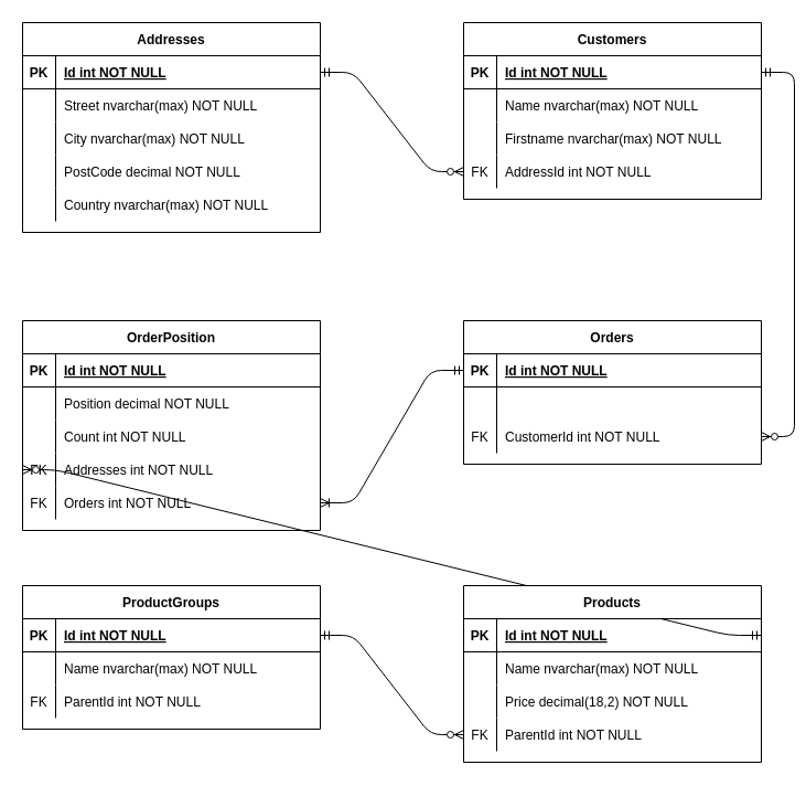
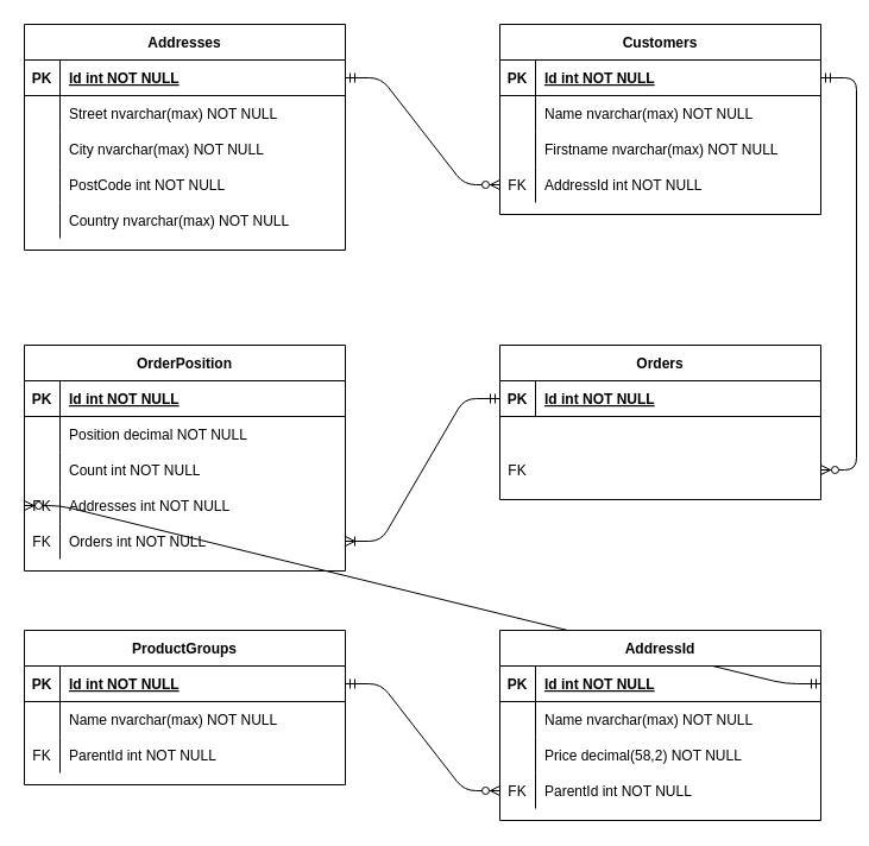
  <mxCell id="0" />
  <mxCell id="1" parent="0" />
  <mxCell id="2" value="Addresses" style="shape=table;startSize=30;container=1;collapsible=1;childLayout=tableLayout;fixedRows=1;rowLines=0;fontStyle=1;align=center;resizeLast=1;" parent="1" vertex="1"><mxGeometry x="20" y="20" width="270" height="190" as="geometry"><mxRectangle x="140" y="370" width="80" height="30" as="alternateBounds" /></mxGeometry></mxCell>
  <mxCell id="3" value="" style="shape=partialRectangle;collapsible=0;dropTarget=0;pointerEvents=0;fillColor=none;points=[[0,0.5],[1,0.5]];portConstraint=eastwest;top=0;left=0;right=0;bottom=1;" parent="2" vertex="1"><mxGeometry y="30" width="270" height="30" as="geometry" /></mxCell>
  <mxCell id="4" value="PK" style="shape=partialRectangle;overflow=hidden;connectable=0;fillColor=none;top=0;left=0;bottom=0;right=0;fontStyle=1;" parent="3" vertex="1"><mxGeometry width="30" height="30" as="geometry" /></mxCell>
  <mxCell id="5" value="Id int NOT NULL " style="shape=partialRectangle;overflow=hidden;connectable=0;fillColor=none;top=0;left=0;bottom=0;right=0;align=left;spacingLeft=6;fontStyle=5;" parent="3" vertex="1"><mxGeometry x="30" width="240" height="30" as="geometry" /></mxCell>
  <mxCell id="6" value="" style="shape=partialRectangle;collapsible=0;dropTarget=0;pointerEvents=0;fillColor=none;points=[[0,0.5],[1,0.5]];portConstraint=eastwest;top=0;left=0;right=0;bottom=0;" parent="2" vertex="1"><mxGeometry y="60" width="270" height="30" as="geometry" /></mxCell>
  <mxCell id="7" value="" style="shape=partialRectangle;overflow=hidden;connectable=0;fillColor=none;top=0;left=0;bottom=0;right=0;" parent="6" vertex="1"><mxGeometry width="30" height="30" as="geometry" /></mxCell>
  <mxCell id="8" value="Street nvarchar(max) NOT NULL" style="shape=partialRectangle;overflow=hidden;connectable=0;fillColor=none;top=0;left=0;bottom=0;right=0;align=left;spacingLeft=6;" parent="6" vertex="1"><mxGeometry x="30" width="240" height="30" as="geometry" /></mxCell>
  <mxCell id="9" style="shape=partialRectangle;collapsible=0;dropTarget=0;pointerEvents=0;fillColor=none;points=[[0,0.5],[1,0.5]];portConstraint=eastwest;top=0;left=0;right=0;bottom=0;" parent="2" vertex="1"><mxGeometry y="90" width="270" height="30" as="geometry" /></mxCell>
  <mxCell id="10" style="shape=partialRectangle;overflow=hidden;connectable=0;fillColor=none;top=0;left=0;bottom=0;right=0;" parent="9" vertex="1"><mxGeometry width="30" height="30" as="geometry" /></mxCell>
  <mxCell id="11" value="City nvarchar(max) NOT NULL" style="shape=partialRectangle;overflow=hidden;connectable=0;fillColor=none;top=0;left=0;bottom=0;right=0;align=left;spacingLeft=6;" parent="9" vertex="1"><mxGeometry x="30" width="240" height="30" as="geometry" /></mxCell>
  <mxCell id="12" style="shape=partialRectangle;collapsible=0;dropTarget=0;pointerEvents=0;fillColor=none;points=[[0,0.5],[1,0.5]];portConstraint=eastwest;top=0;left=0;right=0;bottom=0;" parent="2" vertex="1"><mxGeometry y="120" width="270" height="30" as="geometry" /></mxCell>
  <mxCell id="13" value="" style="shape=partialRectangle;overflow=hidden;connectable=0;fillColor=none;top=0;left=0;bottom=0;right=0;" parent="12" vertex="1"><mxGeometry width="30" height="30" as="geometry" /></mxCell>
- <mxCell id="14" value="PostCode decimal NOT NULL" style="shape=partialRectangle;overflow=hidden;connectable=0;fillColor=none;top=0;left=0;bottom=0;right=0;align=left;spacingLeft=6;" parent="12" vertex="1"><mxGeometry x="30" width="240" height="30" as="geometry" /></mxCell>
+ <mxCell id="14" value="PostCode int NOT NULL" style="shape=partialRectangle;overflow=hidden;connectable=0;fillColor=none;top=0;left=0;bottom=0;right=0;align=left;spacingLeft=6;" parent="12" vertex="1"><mxGeometry x="30" width="240" height="30" as="geometry" /></mxCell>
  <mxCell id="15" style="shape=partialRectangle;collapsible=0;dropTarget=0;pointerEvents=0;fillColor=none;points=[[0,0.5],[1,0.5]];portConstraint=eastwest;top=0;left=0;right=0;bottom=0;" parent="2" vertex="1"><mxGeometry y="150" width="270" height="30" as="geometry" /></mxCell>
  <mxCell id="16" style="shape=partialRectangle;overflow=hidden;connectable=0;fillColor=none;top=0;left=0;bottom=0;right=0;" parent="15" vertex="1"><mxGeometry width="30" height="30" as="geometry" /></mxCell>
  <mxCell id="17" value="Country nvarchar(max) NOT NULL" style="shape=partialRectangle;overflow=hidden;connectable=0;fillColor=none;top=0;left=0;bottom=0;right=0;align=left;spacingLeft=6;" parent="15" vertex="1"><mxGeometry x="30" width="240" height="30" as="geometry" /></mxCell>
  <mxCell id="18" value="Customers" style="shape=table;startSize=30;container=1;collapsible=1;childLayout=tableLayout;fixedRows=1;rowLines=0;fontStyle=1;align=center;resizeLast=1;" parent="1" vertex="1"><mxGeometry x="420" y="20" width="270" height="160" as="geometry" /></mxCell>
  <mxCell id="19" value="" style="shape=partialRectangle;collapsible=0;dropTarget=0;pointerEvents=0;fillColor=none;points=[[0,0.5],[1,0.5]];portConstraint=eastwest;top=0;left=0;right=0;bottom=1;" parent="18" vertex="1"><mxGeometry y="30" width="270" height="30" as="geometry" /></mxCell>
  <mxCell id="20" value="PK" style="shape=partialRectangle;overflow=hidden;connectable=0;fillColor=none;top=0;left=0;bottom=0;right=0;fontStyle=1;" parent="19" vertex="1"><mxGeometry width="30" height="30" as="geometry" /></mxCell>
  <mxCell id="21" value="Id int NOT NULL " style="shape=partialRectangle;overflow=hidden;connectable=0;fillColor=none;top=0;left=0;bottom=0;right=0;align=left;spacingLeft=6;fontStyle=5;" parent="19" vertex="1"><mxGeometry x="30" width="240" height="30" as="geometry" /></mxCell>
  <mxCell id="22" value="" style="shape=partialRectangle;collapsible=0;dropTarget=0;pointerEvents=0;fillColor=none;points=[[0,0.5],[1,0.5]];portConstraint=eastwest;top=0;left=0;right=0;bottom=0;" parent="18" vertex="1"><mxGeometry y="60" width="270" height="30" as="geometry" /></mxCell>
  <mxCell id="23" value="" style="shape=partialRectangle;overflow=hidden;connectable=0;fillColor=none;top=0;left=0;bottom=0;right=0;" parent="22" vertex="1"><mxGeometry width="30" height="30" as="geometry" /></mxCell>
  <mxCell id="24" value="Name nvarchar(max) NOT NULL" style="shape=partialRectangle;overflow=hidden;connectable=0;fillColor=none;top=0;left=0;bottom=0;right=0;align=left;spacingLeft=6;" parent="22" vertex="1"><mxGeometry x="30" width="240" height="30" as="geometry" /></mxCell>
  <mxCell id="25" style="shape=partialRectangle;collapsible=0;dropTarget=0;pointerEvents=0;fillColor=none;points=[[0,0.5],[1,0.5]];portConstraint=eastwest;top=0;left=0;right=0;bottom=0;" parent="18" vertex="1"><mxGeometry y="90" width="270" height="30" as="geometry" /></mxCell>
  <mxCell id="26" style="shape=partialRectangle;overflow=hidden;connectable=0;fillColor=none;top=0;left=0;bottom=0;right=0;" parent="25" vertex="1"><mxGeometry width="30" height="30" as="geometry" /></mxCell>
  <mxCell id="27" value="Firstname nvarchar(max) NOT NULL" style="shape=partialRectangle;overflow=hidden;connectable=0;fillColor=none;top=0;left=0;bottom=0;right=0;align=left;spacingLeft=6;" parent="25" vertex="1"><mxGeometry x="30" width="240" height="30" as="geometry" /></mxCell>
  <mxCell id="28" style="shape=partialRectangle;collapsible=0;dropTarget=0;pointerEvents=0;fillColor=none;points=[[0,0.5],[1,0.5]];portConstraint=eastwest;top=0;left=0;right=0;bottom=0;" parent="18" vertex="1"><mxGeometry y="120" width="270" height="30" as="geometry" /></mxCell>
  <mxCell id="29" value="FK" style="shape=partialRectangle;overflow=hidden;connectable=0;fillColor=none;top=0;left=0;bottom=0;right=0;" parent="28" vertex="1"><mxGeometry width="30" height="30" as="geometry" /></mxCell>
  <mxCell id="30" value="AddressId int NOT NULL" style="shape=partialRectangle;overflow=hidden;connectable=0;fillColor=none;top=0;left=0;bottom=0;right=0;align=left;spacingLeft=6;" parent="28" vertex="1"><mxGeometry x="30" width="240" height="30" as="geometry" /></mxCell>
  <mxCell id="31" style="edgeStyle=entityRelationEdgeStyle;rounded=1;orthogonalLoop=1;jettySize=auto;html=1;exitX=1;exitY=0.5;exitDx=0;exitDy=0;entryX=0;entryY=0.5;entryDx=0;entryDy=0;endArrow=ERzeroToMany;endFill=1;startArrow=ERmandOne;startFill=0;" parent="1" source="3" target="28" edge="1"><mxGeometry relative="1" as="geometry" /></mxCell>
  <mxCell id="32" style="edgeStyle=entityRelationEdgeStyle;rounded=1;orthogonalLoop=1;jettySize=auto;html=1;exitX=1;exitY=0.5;exitDx=0;exitDy=0;entryX=0;entryY=0.5;entryDx=0;entryDy=0;startArrow=ERmandOne;startFill=0;endArrow=ERzeroToMany;endFill=1;strokeColor=#000000;" parent="1" source="75" target="71" edge="1"><mxGeometry relative="1" as="geometry" /></mxCell>
  <mxCell id="33" value="Orders" style="shape=table;startSize=30;container=1;collapsible=1;childLayout=tableLayout;fixedRows=1;rowLines=0;fontStyle=1;align=center;resizeLast=1;" parent="1" vertex="1"><mxGeometry x="420" y="290" width="270" height="130" as="geometry" /></mxCell>
  <mxCell id="34" value="" style="shape=partialRectangle;collapsible=0;dropTarget=0;pointerEvents=0;fillColor=none;top=0;left=0;bottom=1;right=0;points=[[0,0.5],[1,0.5]];portConstraint=eastwest;" parent="33" vertex="1"><mxGeometry y="30" width="270" height="30" as="geometry" /></mxCell>
  <mxCell id="35" value="PK" style="shape=partialRectangle;connectable=0;fillColor=none;top=0;left=0;bottom=0;right=0;fontStyle=1;overflow=hidden;" parent="34" vertex="1"><mxGeometry width="30" height="30" as="geometry" /></mxCell>
  <mxCell id="36" value="Id int NOT NULL" style="shape=partialRectangle;connectable=0;fillColor=none;top=0;left=0;bottom=0;right=0;align=left;spacingLeft=6;fontStyle=5;overflow=hidden;" parent="34" vertex="1"><mxGeometry x="30" width="240" height="30" as="geometry" /></mxCell>
  <mxCell id="37" value="" style="shape=partialRectangle;collapsible=0;dropTarget=0;pointerEvents=0;fillColor=none;top=0;left=0;bottom=0;right=0;points=[[0,0.5],[1,0.5]];portConstraint=eastwest;" parent="33" vertex="1"><mxGeometry y="60" width="270" height="30" as="geometry" /></mxCell>
  <mxCell id="38" value="" style="shape=partialRectangle;connectable=0;fillColor=none;top=0;left=0;bottom=0;right=0;editable=1;overflow=hidden;" parent="37" vertex="1"><mxGeometry width="30" height="30" as="geometry" /></mxCell>
  <mxCell id="39" value="" style="shape=partialRectangle;collapsible=0;dropTarget=0;pointerEvents=0;fillColor=none;top=0;left=0;bottom=0;right=0;points=[[0,0.5],[1,0.5]];portConstraint=eastwest;" parent="33" vertex="1"><mxGeometry y="90" width="270" height="30" as="geometry" /></mxCell>
  <mxCell id="40" value="FK" style="shape=partialRectangle;connectable=0;fillColor=none;top=0;left=0;bottom=0;right=0;editable=1;overflow=hidden;" parent="39" vertex="1"><mxGeometry width="30" height="30" as="geometry" /></mxCell>
- <mxCell id="41" value="CustomerId int NOT NULL" style="shape=partialRectangle;connectable=0;fillColor=none;top=0;left=0;bottom=0;right=0;align=left;spacingLeft=6;overflow=hidden;" parent="39" vertex="1"><mxGeometry x="30" width="240" height="30" as="geometry" /></mxCell>
  <mxCell id="42" style="edgeStyle=entityRelationEdgeStyle;rounded=1;orthogonalLoop=1;jettySize=auto;html=1;exitX=1;exitY=0.5;exitDx=0;exitDy=0;startArrow=ERmandOne;startFill=0;endArrow=ERzeroToMany;endFill=1;strokeColor=#000000;" parent="1" source="19" target="39" edge="1"><mxGeometry relative="1" as="geometry" /></mxCell>
  <mxCell id="43" value="OrderPosition" style="shape=table;startSize=30;container=1;collapsible=1;childLayout=tableLayout;fixedRows=1;rowLines=0;fontStyle=1;align=center;resizeLast=1;" parent="1" vertex="1"><mxGeometry x="20" y="290" width="270" height="190" as="geometry" /></mxCell>
  <mxCell id="44" value="" style="shape=partialRectangle;collapsible=0;dropTarget=0;pointerEvents=0;fillColor=none;top=0;left=0;bottom=1;right=0;points=[[0,0.5],[1,0.5]];portConstraint=eastwest;" parent="43" vertex="1"><mxGeometry y="30" width="270" height="30" as="geometry" /></mxCell>
  <mxCell id="45" value="PK" style="shape=partialRectangle;connectable=0;fillColor=none;top=0;left=0;bottom=0;right=0;fontStyle=1;overflow=hidden;" parent="44" vertex="1"><mxGeometry width="30" height="30" as="geometry" /></mxCell>
  <mxCell id="46" value="Id int NOT NULL" style="shape=partialRectangle;connectable=0;fillColor=none;top=0;left=0;bottom=0;right=0;align=left;spacingLeft=6;fontStyle=5;overflow=hidden;" parent="44" vertex="1"><mxGeometry x="30" width="240" height="30" as="geometry" /></mxCell>
  <mxCell id="47" value="" style="shape=partialRectangle;collapsible=0;dropTarget=0;pointerEvents=0;fillColor=none;top=0;left=0;bottom=0;right=0;points=[[0,0.5],[1,0.5]];portConstraint=eastwest;" parent="43" vertex="1"><mxGeometry y="60" width="270" height="30" as="geometry" /></mxCell>
  <mxCell id="48" value="" style="shape=partialRectangle;connectable=0;fillColor=none;top=0;left=0;bottom=0;right=0;editable=1;overflow=hidden;" parent="47" vertex="1"><mxGeometry width="30" height="30" as="geometry" /></mxCell>
  <mxCell id="49" value="Position decimal NOT NULL" style="shape=partialRectangle;connectable=0;fillColor=none;top=0;left=0;bottom=0;right=0;align=left;spacingLeft=6;overflow=hidden;" parent="47" vertex="1"><mxGeometry x="30" width="240" height="30" as="geometry" /></mxCell>
  <mxCell id="50" value="" style="shape=partialRectangle;collapsible=0;dropTarget=0;pointerEvents=0;fillColor=none;top=0;left=0;bottom=0;right=0;points=[[0,0.5],[1,0.5]];portConstraint=eastwest;" parent="43" vertex="1"><mxGeometry y="90" width="270" height="30" as="geometry" /></mxCell>
  <mxCell id="51" value="" style="shape=partialRectangle;connectable=0;fillColor=none;top=0;left=0;bottom=0;right=0;editable=1;overflow=hidden;" parent="50" vertex="1"><mxGeometry width="30" height="30" as="geometry" /></mxCell>
  <mxCell id="52" value="Count int NOT NULL" style="shape=partialRectangle;connectable=0;fillColor=none;top=0;left=0;bottom=0;right=0;align=left;spacingLeft=6;overflow=hidden;" parent="50" vertex="1"><mxGeometry x="30" width="240" height="30" as="geometry" /></mxCell>
  <mxCell id="53" value="" style="shape=partialRectangle;collapsible=0;dropTarget=0;pointerEvents=0;fillColor=none;top=0;left=0;bottom=0;right=0;points=[[0,0.5],[1,0.5]];portConstraint=eastwest;" parent="43" vertex="1"><mxGeometry y="120" width="270" height="30" as="geometry" /></mxCell>
  <mxCell id="54" value="FK" style="shape=partialRectangle;connectable=0;fillColor=none;top=0;left=0;bottom=0;right=0;editable=1;overflow=hidden;" parent="53" vertex="1"><mxGeometry width="30" height="30" as="geometry" /></mxCell>
  <mxCell id="55" value="Addresses int NOT NULL" style="shape=partialRectangle;connectable=0;fillColor=none;top=0;left=0;bottom=0;right=0;align=left;spacingLeft=6;overflow=hidden;" parent="53" vertex="1"><mxGeometry x="30" width="240" height="30" as="geometry" /></mxCell>
  <mxCell id="56" value="" style="shape=partialRectangle;collapsible=0;dropTarget=0;pointerEvents=0;fillColor=none;top=0;left=0;bottom=0;right=0;points=[[0,0.5],[1,0.5]];portConstraint=eastwest;" parent="43" vertex="1"><mxGeometry y="150" width="270" height="30" as="geometry" /></mxCell>
  <mxCell id="57" value="FK" style="shape=partialRectangle;connectable=0;fillColor=none;top=0;left=0;bottom=0;right=0;editable=1;overflow=hidden;" parent="56" vertex="1"><mxGeometry width="30" height="30" as="geometry" /></mxCell>
  <mxCell id="58" value="Orders int NOT NULL" style="shape=partialRectangle;connectable=0;fillColor=none;top=0;left=0;bottom=0;right=0;align=left;spacingLeft=6;overflow=hidden;" parent="56" vertex="1"><mxGeometry x="30" width="240" height="30" as="geometry" /></mxCell>
  <mxCell id="59" style="edgeStyle=entityRelationEdgeStyle;rounded=1;orthogonalLoop=1;jettySize=auto;html=1;exitX=1;exitY=0.5;exitDx=0;exitDy=0;entryX=0;entryY=0.5;entryDx=0;entryDy=0;startArrow=ERoneToMany;startFill=0;endArrow=ERmandOne;endFill=0;strokeColor=#000000;" parent="1" source="56" target="34" edge="1"><mxGeometry relative="1" as="geometry" /></mxCell>
  <mxCell id="60" style="edgeStyle=entityRelationEdgeStyle;rounded=1;orthogonalLoop=1;jettySize=auto;html=1;exitX=1;exitY=0.5;exitDx=0;exitDy=0;entryX=0;entryY=0.5;entryDx=0;entryDy=0;startArrow=ERmandOne;startFill=0;endArrow=ERzeroToMany;endFill=1;strokeColor=#000000;" parent="1" source="62" target="53" edge="1"><mxGeometry relative="1" as="geometry" /></mxCell>
- <mxCell id="61" value="Products" style="shape=table;startSize=30;container=1;collapsible=1;childLayout=tableLayout;fixedRows=1;rowLines=0;fontStyle=1;align=center;resizeLast=1;" parent="1" vertex="1"><mxGeometry x="420" y="530" width="270" height="160" as="geometry" /></mxCell>
+ <mxCell id="61" value="AddressId" style="shape=table;startSize=30;container=1;collapsible=1;childLayout=tableLayout;fixedRows=1;rowLines=0;fontStyle=1;align=center;resizeLast=1;" parent="1" vertex="1"><mxGeometry x="420" y="530" width="270" height="160" as="geometry" /></mxCell>
  <mxCell id="62" value="" style="shape=partialRectangle;collapsible=0;dropTarget=0;pointerEvents=0;fillColor=none;top=0;left=0;bottom=1;right=0;points=[[0,0.5],[1,0.5]];portConstraint=eastwest;" parent="61" vertex="1"><mxGeometry y="30" width="270" height="30" as="geometry" /></mxCell>
  <mxCell id="63" value="PK" style="shape=partialRectangle;connectable=0;fillColor=none;top=0;left=0;bottom=0;right=0;fontStyle=1;overflow=hidden;" parent="62" vertex="1"><mxGeometry width="30" height="30" as="geometry" /></mxCell>
  <mxCell id="64" value="Id int NOT NULL" style="shape=partialRectangle;connectable=0;fillColor=none;top=0;left=0;bottom=0;right=0;align=left;spacingLeft=6;fontStyle=5;overflow=hidden;" parent="62" vertex="1"><mxGeometry x="30" width="240" height="30" as="geometry" /></mxCell>
  <mxCell id="65" value="" style="shape=partialRectangle;collapsible=0;dropTarget=0;pointerEvents=0;fillColor=none;top=0;left=0;bottom=0;right=0;points=[[0,0.5],[1,0.5]];portConstraint=eastwest;" parent="61" vertex="1"><mxGeometry y="60" width="270" height="30" as="geometry" /></mxCell>
  <mxCell id="66" value="" style="shape=partialRectangle;connectable=0;fillColor=none;top=0;left=0;bottom=0;right=0;editable=1;overflow=hidden;" parent="65" vertex="1"><mxGeometry width="30" height="30" as="geometry" /></mxCell>
  <mxCell id="67" value="Name nvarchar(max) NOT NULL" style="shape=partialRectangle;connectable=0;fillColor=none;top=0;left=0;bottom=0;right=0;align=left;spacingLeft=6;overflow=hidden;" parent="65" vertex="1"><mxGeometry x="30" width="240" height="30" as="geometry" /></mxCell>
  <mxCell id="68" value="" style="shape=partialRectangle;collapsible=0;dropTarget=0;pointerEvents=0;fillColor=none;top=0;left=0;bottom=0;right=0;points=[[0,0.5],[1,0.5]];portConstraint=eastwest;" parent="61" vertex="1"><mxGeometry y="90" width="270" height="30" as="geometry" /></mxCell>
  <mxCell id="69" value="" style="shape=partialRectangle;connectable=0;fillColor=none;top=0;left=0;bottom=0;right=0;editable=1;overflow=hidden;" parent="68" vertex="1"><mxGeometry width="30" height="30" as="geometry" /></mxCell>
- <mxCell id="70" value="Price decimal(18,2) NOT NULL" style="shape=partialRectangle;connectable=0;fillColor=none;top=0;left=0;bottom=0;right=0;align=left;spacingLeft=6;overflow=hidden;" parent="68" vertex="1"><mxGeometry x="30" width="240" height="30" as="geometry" /></mxCell>
+ <mxCell id="70" value="Price decimal(58,2) NOT NULL" style="shape=partialRectangle;connectable=0;fillColor=none;top=0;left=0;bottom=0;right=0;align=left;spacingLeft=6;overflow=hidden;" parent="68" vertex="1"><mxGeometry x="30" width="240" height="30" as="geometry" /></mxCell>
  <mxCell id="71" value="" style="shape=partialRectangle;collapsible=0;dropTarget=0;pointerEvents=0;fillColor=none;top=0;left=0;bottom=0;right=0;points=[[0,0.5],[1,0.5]];portConstraint=eastwest;" parent="61" vertex="1"><mxGeometry y="120" width="270" height="30" as="geometry" /></mxCell>
  <mxCell id="72" value="FK" style="shape=partialRectangle;connectable=0;fillColor=none;top=0;left=0;bottom=0;right=0;editable=1;overflow=hidden;" parent="71" vertex="1"><mxGeometry width="30" height="30" as="geometry" /></mxCell>
  <mxCell id="73" value="ParentId int NOT NULL" style="shape=partialRectangle;connectable=0;fillColor=none;top=0;left=0;bottom=0;right=0;align=left;spacingLeft=6;overflow=hidden;" parent="71" vertex="1"><mxGeometry x="30" width="240" height="30" as="geometry" /></mxCell>
  <mxCell id="74" value="ProductGroups" style="shape=table;startSize=30;container=1;collapsible=1;childLayout=tableLayout;fixedRows=1;rowLines=0;fontStyle=1;align=center;resizeLast=1;" parent="1" vertex="1"><mxGeometry x="20" y="530" width="270" height="130" as="geometry" /></mxCell>
  <mxCell id="75" value="" style="shape=partialRectangle;collapsible=0;dropTarget=0;pointerEvents=0;fillColor=none;points=[[0,0.5],[1,0.5]];portConstraint=eastwest;top=0;left=0;right=0;bottom=1;" parent="74" vertex="1"><mxGeometry y="30" width="270" height="30" as="geometry" /></mxCell>
  <mxCell id="76" value="PK" style="shape=partialRectangle;overflow=hidden;connectable=0;fillColor=none;top=0;left=0;bottom=0;right=0;fontStyle=1;" parent="75" vertex="1"><mxGeometry width="30" height="30" as="geometry" /></mxCell>
  <mxCell id="77" value="Id int NOT NULL" style="shape=partialRectangle;overflow=hidden;connectable=0;fillColor=none;top=0;left=0;bottom=0;right=0;align=left;spacingLeft=6;fontStyle=5;" parent="75" vertex="1"><mxGeometry x="30" width="240" height="30" as="geometry" /></mxCell>
  <mxCell id="78" value="" style="shape=partialRectangle;collapsible=0;dropTarget=0;pointerEvents=0;fillColor=none;points=[[0,0.5],[1,0.5]];portConstraint=eastwest;top=0;left=0;right=0;bottom=0;" parent="74" vertex="1"><mxGeometry y="60" width="270" height="30" as="geometry" /></mxCell>
  <mxCell id="79" value="" style="shape=partialRectangle;overflow=hidden;connectable=0;fillColor=none;top=0;left=0;bottom=0;right=0;" parent="78" vertex="1"><mxGeometry width="30" height="30" as="geometry" /></mxCell>
  <mxCell id="80" value="Name nvarchar(max) NOT NULL" style="shape=partialRectangle;overflow=hidden;connectable=0;fillColor=none;top=0;left=0;bottom=0;right=0;align=left;spacingLeft=6;" parent="78" vertex="1"><mxGeometry x="30" width="240" height="30" as="geometry" /></mxCell>
  <mxCell id="81" value="" style="shape=partialRectangle;collapsible=0;dropTarget=0;pointerEvents=0;fillColor=none;points=[[0,0.5],[1,0.5]];portConstraint=eastwest;top=0;left=0;right=0;bottom=0;" parent="74" vertex="1"><mxGeometry y="90" width="270" height="30" as="geometry" /></mxCell>
  <mxCell id="82" value="FK" style="shape=partialRectangle;overflow=hidden;connectable=0;fillColor=none;top=0;left=0;bottom=0;right=0;" parent="81" vertex="1"><mxGeometry width="30" height="30" as="geometry" /></mxCell>
  <mxCell id="83" value="ParentId int NOT NULL" style="shape=partialRectangle;overflow=hidden;connectable=0;fillColor=none;top=0;left=0;bottom=0;right=0;align=left;spacingLeft=6;" parent="81" vertex="1"><mxGeometry x="30" width="240" height="30" as="geometry" /></mxCell>
